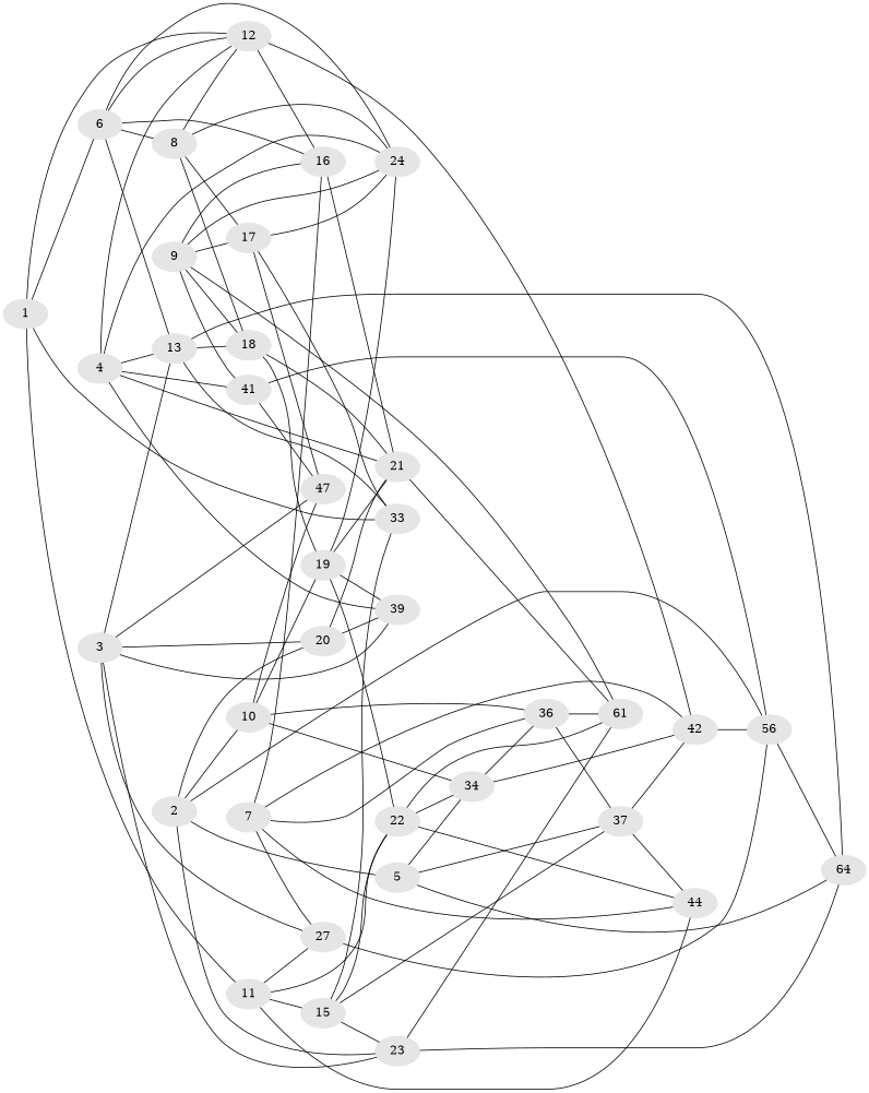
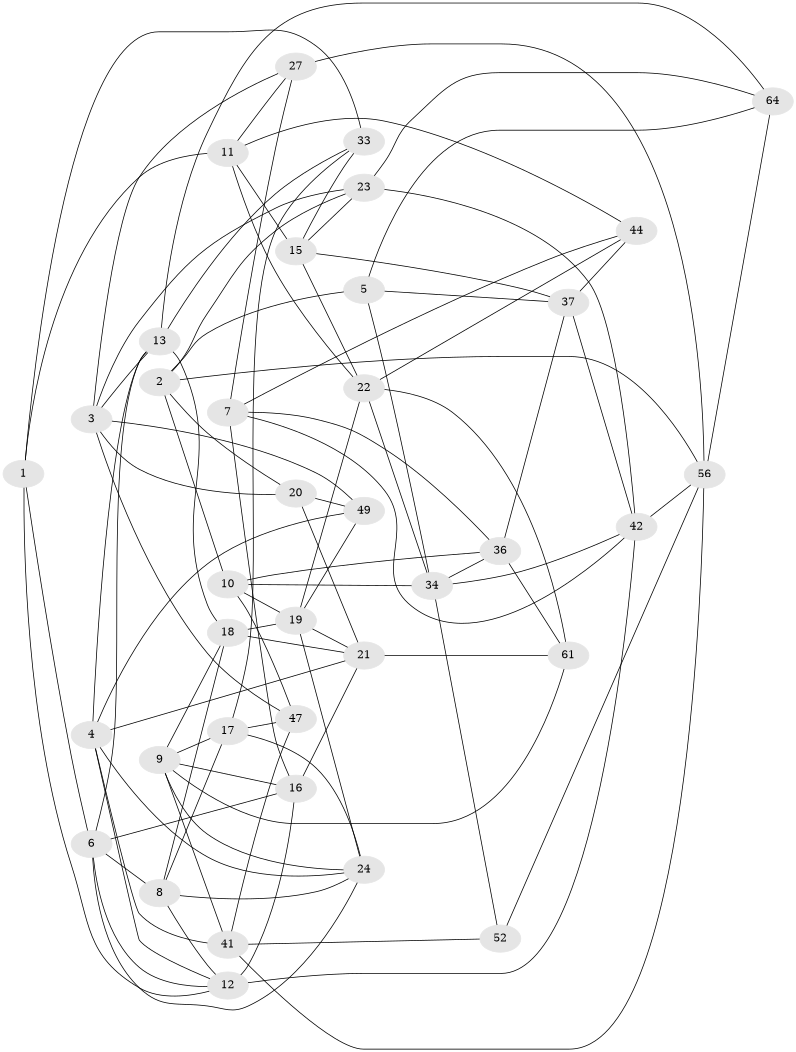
  graph {
    rankdir=LR
    node [color=gray90 style=filled]
    6 [super="+39"]
    12 [super="+38"]
    13 [super="+35"]
    24 [super="+43"]
    8 [super="+32"]
    16 [super="+60"]
    1
    11 [super="+14"]
    33
    27
    44
    15 [super="+58"]
    22 [super="+45"]
    42 [super="+63"]
    2 [super="+55"]
    5 [super="+46"]
    10 [super="+51"]
    20
    23 [super="+26"]
    56 [super="+62"]
    34 [super="+57"]
    37 [super="+54"]
    64
    47
    36 [super="+53"]
    19 [super="+29"]
-   49 [label=39]
+   49
    21 [super="+25"]
    3 [super="+48"]
    18 [super="+28"]
    4 [super="+40"]
    41 [super="+50"]
    61
+   52
    17 [super="+30"]
    7 [super="+31"]
    9 [super="+59"]
    6 -- 12
    6 -- 13
    6 -- 24
    6 -- 8
    6 -- 16
    12 -- 16
    12 -- 42
    13 -- 33
    13 -- 64
    13 -- 18
    8 -- 12
    8 -- 24
    8 -- 18
    8 -- 17 [weight=2]
    16 -- 21
    1 -- 6
    1 -- 12
    1 -- 11
    1 -- 33
    11 -- 27
    11 -- 44
    11 -- 15 [weight=2]
    11 -- 22
    27 -- 56
    15 -- 33
    15 -- 22
    15 -- 23
    15 -- 37
    22 -- 44
    22 -- 34
    22 -- 61
    42 -- 56
    2 -- 5 [weight=2]
    2 -- 10
    2 -- 20
    2 -- 23
    2 -- 56
    5 -- 34
    5 -- 37 [weight=2]
    5 -- 64
    10 -- 34
    10 -- 47
    10 -- 36 [weight=2]
    10 -- 19
    20 -- 49
    20 -- 21
-   23 -- 61
+   23 -- 42
    23 -- 64
    56 -- 64
    34 -- 42
    34 -- 36
+   34 -- 52
    37 -- 44
    37 -- 42
    36 -- 37
    36 -- 61
    19 -- 24
    19 -- 22
    19 -- 49
    19 -- 21
    21 -- 61
    3 -- 13
    3 -- 27
    3 -- 20
    3 -- 23
    3 -- 47
    3 -- 49
    18 -- 19
    18 -- 21
    4 -- 12
    4 -- 13
    4 -- 24
    4 -- 49
    4 -- 21
    4 -- 41
    41 -- 56
    41 -- 47
+   41 -- 52 [weight=2]
+   52 -- 56
    17 -- 24
    17 -- 33
    17 -- 47
    7 -- 16 [weight=2]
    7 -- 27
    7 -- 44
    7 -- 42
    7 -- 36
    9 -- 24
    9 -- 16
    9 -- 18
    9 -- 41
    9 -- 61
    9 -- 17
  }
